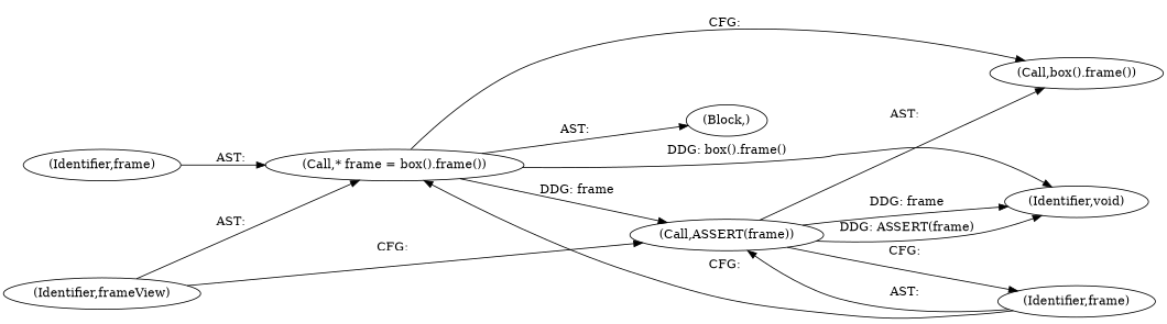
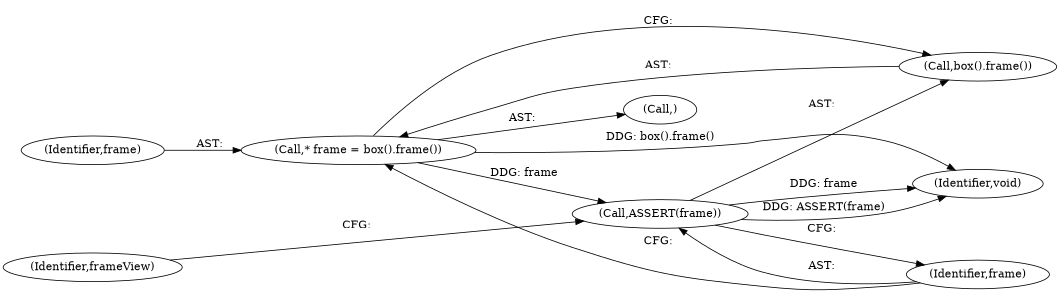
  digraph {
    rankdir=LR
    n1 [label="(Call,* frame = box().frame())"]
    n2 [label="(Call,ASSERT(frame))"]
-   n3 [label="(Block,)"]
+   n3 [label="(Call,)"]
    n4 [label="(Call,box().frame())"]
    n5 [label="(Identifier,void)"]
    n6 [label="(Identifier,frame)"]
    n7 [label="(Identifier,frame)"]
    n8 [label="(Identifier,frameView)"]
    n1 -> n2 [label="DDG: frame"]
    n1 -> n3 [label="AST: "]
    n1 -> n4 [label="CFG: "]
    n1 -> n5 [label="DDG: box().frame()"]
    n2 -> n4 [label="AST: "]
    n2 -> n5 [label="DDG: ASSERT(frame)"]
    n2 -> n5 [label="DDG: frame"]
    n2 -> n6 [label="CFG: "]
-   n8 -> n1 [label="AST: "]
+   n4 -> n1 [label="AST: "]
    n6 -> n1 [label="CFG: "]
    n6 -> n2 [label="AST: "]
    n7 -> n1 [label="AST: "]
    n8 -> n2 [label="CFG: "]
  }
